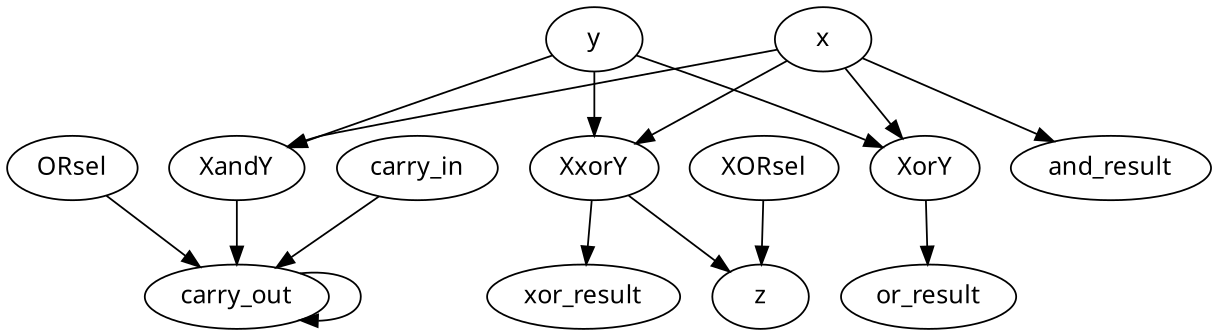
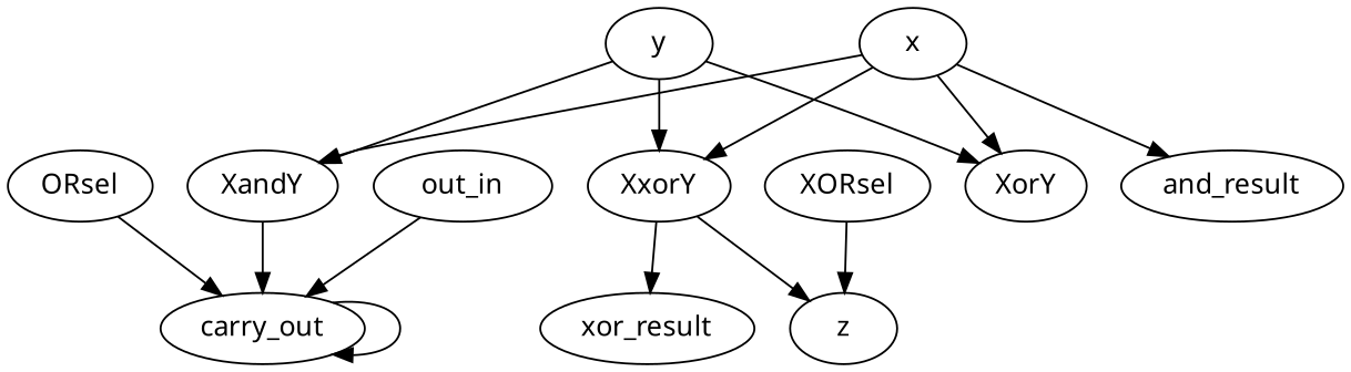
  digraph {
    fontname="Noto Sans"
    node [fontname="Noto Sans"]
    edge [fontname="Noto Sans" weight=1.0]
    ORsel
    carry_out
    XorY
-   or_result
    XORsel
    z
    XandY
    XxorY
    xor_result
-   carry_in
+   carry_in [label=out_in]
    y
    x
    and_result
    ORsel -> carry_out [weight=8.0]
    carry_out -> carry_out [weight=8.0]
-   XorY -> or_result
    XORsel -> z [weight=8.0]
    XandY -> carry_out [weight=8.0]
    XxorY -> z [weight=8.0]
    XxorY -> xor_result
    carry_in -> carry_out
    y -> XorY
    y -> XandY
    y -> XxorY
    x -> XorY
    x -> XandY
    x -> XxorY
    x -> and_result
  }
